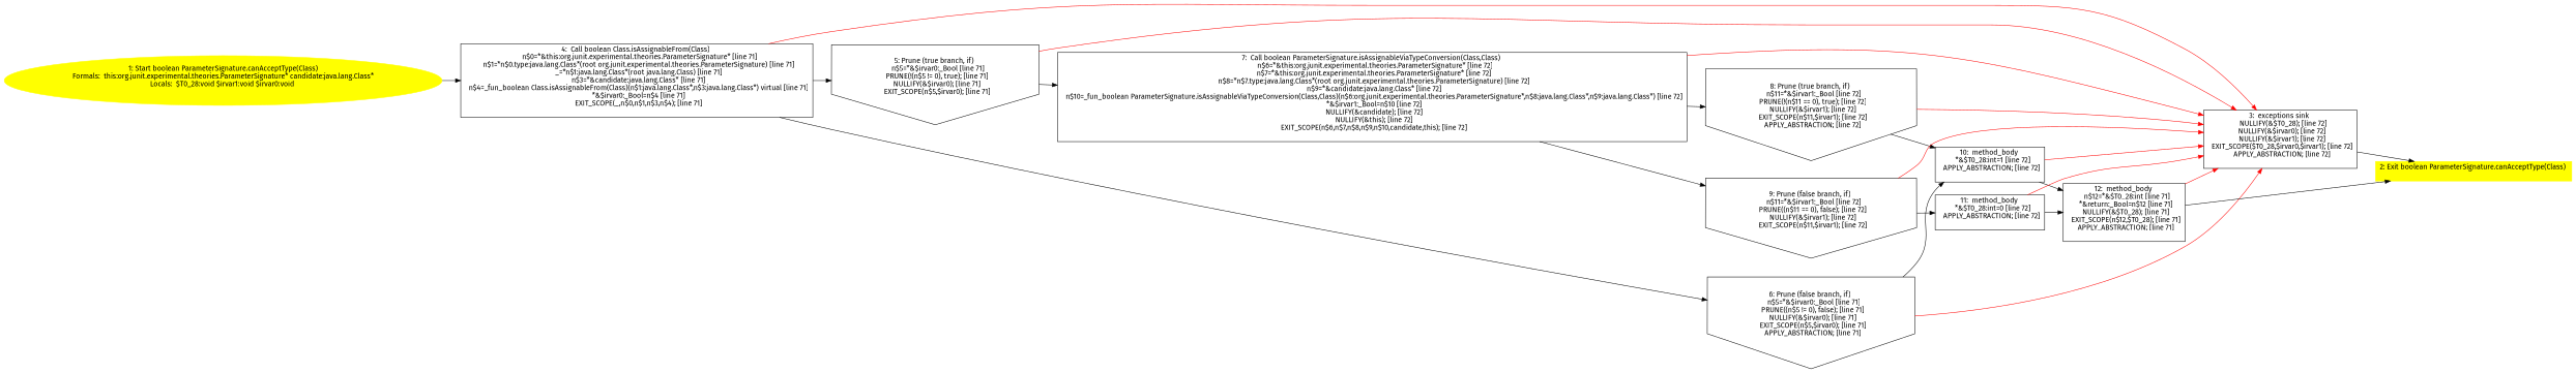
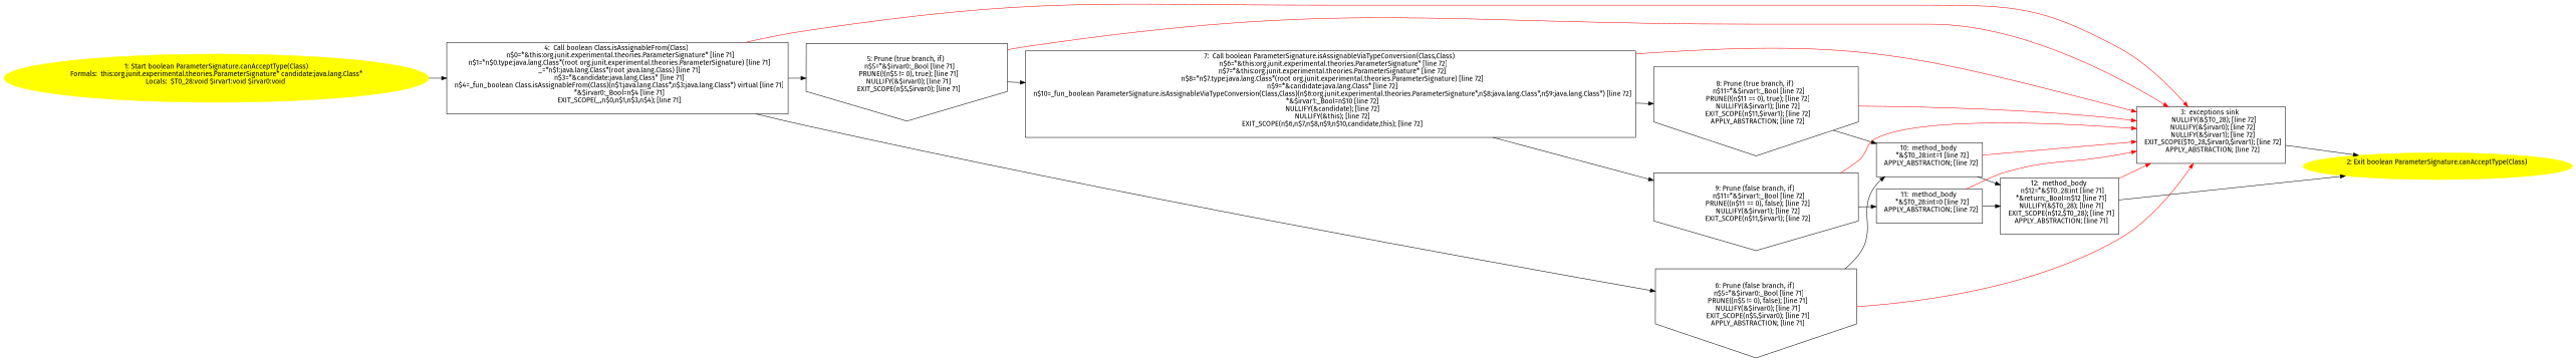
  digraph {
    rankdir=LR
    fontname="Fira Sans"
    node [fontname="Fira Sans" shape=box]
    edge [fontname="Fira Sans"]
    n1 [color=yellow label="1: Start boolean ParameterSignature.canAcceptType(Class)\nFormals:  this:org.junit.experimental.theories.ParameterSignature* candidate:java.lang.Class*\nLocals:  $T0_28:void $irvar1:void $irvar0:void \n  " style=filled shape=""]
    n2 [label="4:  Call boolean Class.isAssignableFrom(Class) \n   n$0=*&this:org.junit.experimental.theories.ParameterSignature* [line 71]\n  n$1=*n$0.type:java.lang.Class*(root org.junit.experimental.theories.ParameterSignature) [line 71]\n  _=*n$1:java.lang.Class*(root java.lang.Class) [line 71]\n  n$3=*&candidate:java.lang.Class* [line 71]\n  n$4=_fun_boolean Class.isAssignableFrom(Class)(n$1:java.lang.Class*,n$3:java.lang.Class*) virtual [line 71]\n  *&$irvar0:_Bool=n$4 [line 71]\n  EXIT_SCOPE(_,n$0,n$1,n$3,n$4); [line 71]\n "]
    n3 [label="3:  exceptions sink \n   NULLIFY(&$T0_28); [line 72]\n  NULLIFY(&$irvar0); [line 72]\n  NULLIFY(&$irvar1); [line 72]\n  EXIT_SCOPE($T0_28,$irvar0,$irvar1); [line 72]\n  APPLY_ABSTRACTION; [line 72]\n "]
    n4 [label="5: Prune (true branch, if) \n   n$5=*&$irvar0:_Bool [line 71]\n  PRUNE(!(n$5 != 0), true); [line 71]\n  NULLIFY(&$irvar0); [line 71]\n  EXIT_SCOPE(n$5,$irvar0); [line 71]\n " shape=invhouse]
    n5 [label="6: Prune (false branch, if) \n   n$5=*&$irvar0:_Bool [line 71]\n  PRUNE((n$5 != 0), false); [line 71]\n  NULLIFY(&$irvar0); [line 71]\n  EXIT_SCOPE(n$5,$irvar0); [line 71]\n  APPLY_ABSTRACTION; [line 71]\n " shape=invhouse]
-   n6 [color=yellow label="2: Exit boolean ParameterSignature.canAcceptType(Class) \n  " style=filled]
+   n6 [color=yellow label="2: Exit boolean ParameterSignature.canAcceptType(Class) \n  " style=filled shape=""]
    n7 [label="7:  Call boolean ParameterSignature.isAssignableViaTypeConversion(Class,Class) \n   n$6=*&this:org.junit.experimental.theories.ParameterSignature* [line 72]\n  n$7=*&this:org.junit.experimental.theories.ParameterSignature* [line 72]\n  n$8=*n$7.type:java.lang.Class*(root org.junit.experimental.theories.ParameterSignature) [line 72]\n  n$9=*&candidate:java.lang.Class* [line 72]\n  n$10=_fun_boolean ParameterSignature.isAssignableViaTypeConversion(Class,Class)(n$6:org.junit.experimental.theories.ParameterSignature*,n$8:java.lang.Class*,n$9:java.lang.Class*) [line 72]\n  *&$irvar1:_Bool=n$10 [line 72]\n  NULLIFY(&candidate); [line 72]\n  NULLIFY(&this); [line 72]\n  EXIT_SCOPE(n$6,n$7,n$8,n$9,n$10,candidate,this); [line 72]\n "]
    n8 [label="10:  method_body \n   *&$T0_28:int=1 [line 72]\n  APPLY_ABSTRACTION; [line 72]\n "]
    n9 [label="8: Prune (true branch, if) \n   n$11=*&$irvar1:_Bool [line 72]\n  PRUNE(!(n$11 == 0), true); [line 72]\n  NULLIFY(&$irvar1); [line 72]\n  EXIT_SCOPE(n$11,$irvar1); [line 72]\n  APPLY_ABSTRACTION; [line 72]\n " shape=invhouse]
    n10 [label="9: Prune (false branch, if) \n   n$11=*&$irvar1:_Bool [line 72]\n  PRUNE((n$11 == 0), false); [line 72]\n  NULLIFY(&$irvar1); [line 72]\n  EXIT_SCOPE(n$11,$irvar1); [line 72]\n " shape=invhouse]
    n11 [label="12:  method_body \n   n$12=*&$T0_28:int [line 71]\n  *&return:_Bool=n$12 [line 71]\n  NULLIFY(&$T0_28); [line 71]\n  EXIT_SCOPE(n$12,$T0_28); [line 71]\n  APPLY_ABSTRACTION; [line 71]\n "]
    n12 [label="11:  method_body \n   *&$T0_28:int=0 [line 72]\n  APPLY_ABSTRACTION; [line 72]\n "]
    n1 -> n2
    n2 -> n3 [color=red]
    n2 -> n4
    n2 -> n5
    n3 -> n6
    n4 -> n3 [color=red]
    n4 -> n7
    n5 -> n3 [color=red]
    n5 -> n8
    n7 -> n3 [color=red]
    n7 -> n9
    n7 -> n10
    n8 -> n3 [color=red]
    n8 -> n11
    n9 -> n3 [color=red]
    n9 -> n8
    n10 -> n3 [color=red]
    n10 -> n12
    n11 -> n3 [color=red]
    n11 -> n6
    n12 -> n3 [color=red]
    n12 -> n11
  }
